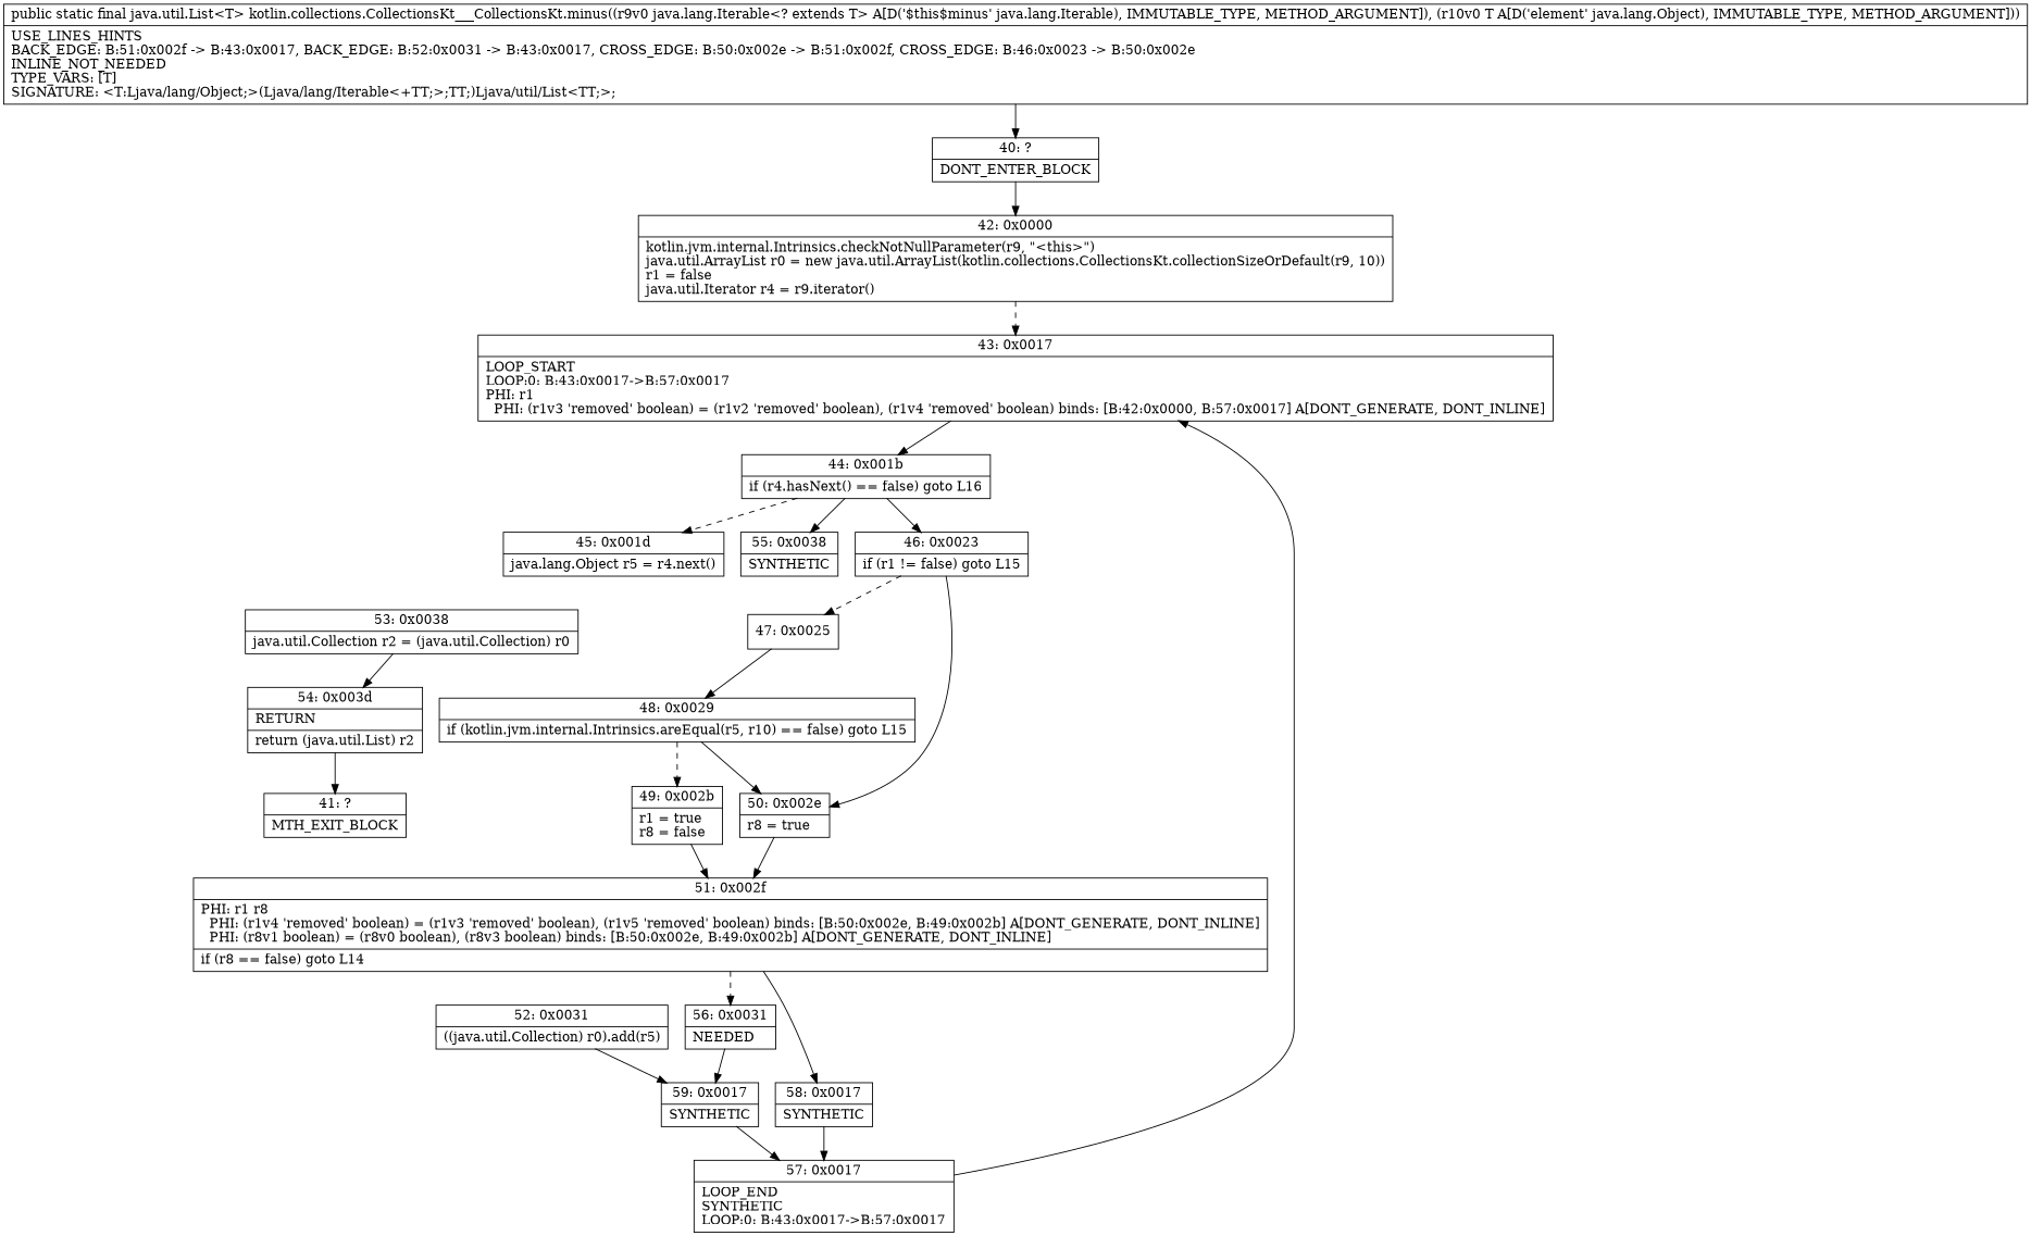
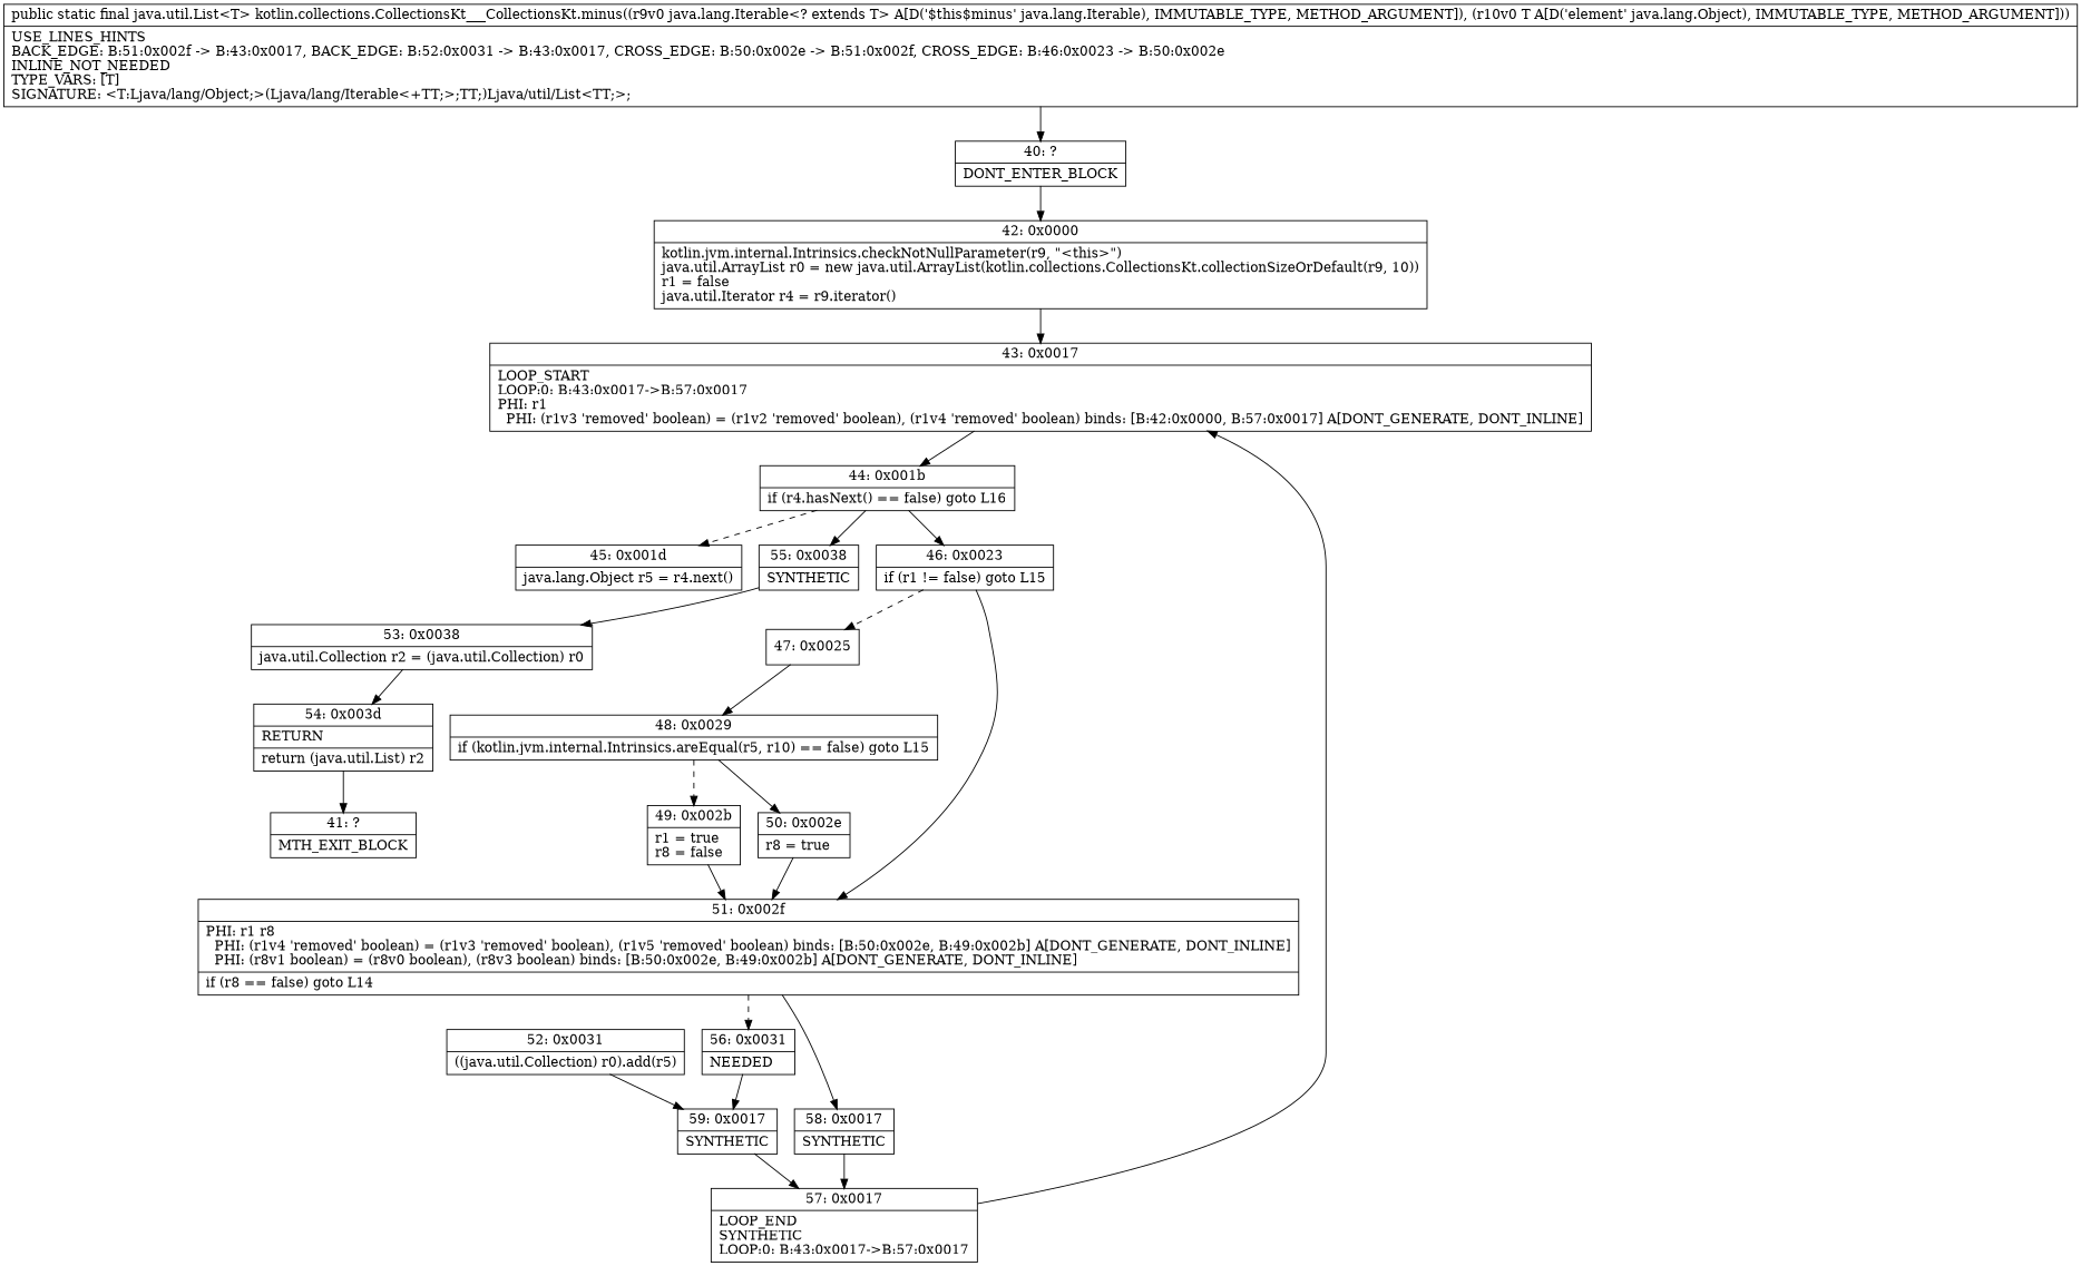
  digraph {
    node [shape=record]
    n1 [label="{40\:\ ?|DONT_ENTER_BLOCK\l}"]
    n2 [label="{42\:\ 0x0000|kotlin.jvm.internal.Intrinsics.checkNotNullParameter(r9, \"\<this\>\")\ljava.util.ArrayList r0 = new java.util.ArrayList(kotlin.collections.CollectionsKt.collectionSizeOrDefault(r9, 10))\lr1 = false\ljava.util.Iterator r4 = r9.iterator()\l}"]
    n3 [label="{43\:\ 0x0017|LOOP_START\lLOOP:0: B:43:0x0017\-\>B:57:0x0017\lPHI: r1 \l  PHI: (r1v3 'removed' boolean) = (r1v2 'removed' boolean), (r1v4 'removed' boolean) binds: [B:42:0x0000, B:57:0x0017] A[DONT_GENERATE, DONT_INLINE]\l}"]
    n4 [label="{44\:\ 0x001b|if (r4.hasNext() == false) goto L16\l}"]
    n5 [label="{45\:\ 0x001d|java.lang.Object r5 = r4.next()\l}"]
    n6 [label="{55\:\ 0x0038|SYNTHETIC\l}"]
    n7 [label="{46\:\ 0x0023|if (r1 != false) goto L15\l}"]
    n8 [label="{53\:\ 0x0038|java.util.Collection r2 = (java.util.Collection) r0\l}"]
    n9 [label="{47\:\ 0x0025}"]
    n10 [label="{50\:\ 0x002e|r8 = true\l}"]
    n11 [label="{48\:\ 0x0029|if (kotlin.jvm.internal.Intrinsics.areEqual(r5, r10) == false) goto L15\l}"]
    n12 [label="{51\:\ 0x002f|PHI: r1 r8 \l  PHI: (r1v4 'removed' boolean) = (r1v3 'removed' boolean), (r1v5 'removed' boolean) binds: [B:50:0x002e, B:49:0x002b] A[DONT_GENERATE, DONT_INLINE]\l  PHI: (r8v1 boolean) = (r8v0 boolean), (r8v3 boolean) binds: [B:50:0x002e, B:49:0x002b] A[DONT_GENERATE, DONT_INLINE]\l|if (r8 == false) goto L14\l}"]
    n13 [label="{49\:\ 0x002b|r1 = true\lr8 = false\l}"]
    n14 [label="{56\:\ 0x0031|NEEDED\l}"]
    n15 [label="{58\:\ 0x0017|SYNTHETIC\l}"]
    n16 [label="{59\:\ 0x0017|SYNTHETIC\l}"]
    n17 [label="{57\:\ 0x0017|LOOP_END\lSYNTHETIC\lLOOP:0: B:43:0x0017\-\>B:57:0x0017\l}"]
    n18 [label="{52\:\ 0x0031|((java.util.Collection) r0).add(r5)\l}"]
    n19 [label="{54\:\ 0x003d|RETURN\l|return (java.util.List) r2\l}"]
    n20 [label="{41\:\ ?|MTH_EXIT_BLOCK\l}"]
    n21 [label="{public static final java.util.List\<T\> kotlin.collections.CollectionsKt___CollectionsKt.minus((r9v0 java.lang.Iterable\<? extends T\> A[D('$this$minus' java.lang.Iterable), IMMUTABLE_TYPE, METHOD_ARGUMENT]), (r10v0 T A[D('element' java.lang.Object), IMMUTABLE_TYPE, METHOD_ARGUMENT]))  | USE_LINES_HINTS\lBACK_EDGE: B:51:0x002f \-\> B:43:0x0017, BACK_EDGE: B:52:0x0031 \-\> B:43:0x0017, CROSS_EDGE: B:50:0x002e \-\> B:51:0x002f, CROSS_EDGE: B:46:0x0023 \-\> B:50:0x002e\lINLINE_NOT_NEEDED\lTYPE_VARS: [T]\lSIGNATURE: \<T:Ljava\/lang\/Object;\>(Ljava\/lang\/Iterable\<+TT;\>;TT;)Ljava\/util\/List\<TT;\>;\l}"]
    n1 -> n2
-   n2 -> n3 [style=dashed]
+   n2 -> n3
    n3 -> n4
    n4 -> n5 [style=dashed]
    n4 -> n6
    n4 -> n7
+   n6 -> n8
    n7 -> n9 [style=dashed]
-   n7 -> n10
+   n7 -> n12
    n8 -> n19
    n9 -> n11
    n10 -> n12
    n11 -> n10
    n11 -> n13 [style=dashed]
    n12 -> n14 [style=dashed]
    n12 -> n15
    n13 -> n12
    n14 -> n16
    n15 -> n17
    n16 -> n17
    n17 -> n3
    n18 -> n16
    n19 -> n20
    n21 -> n1
  }
